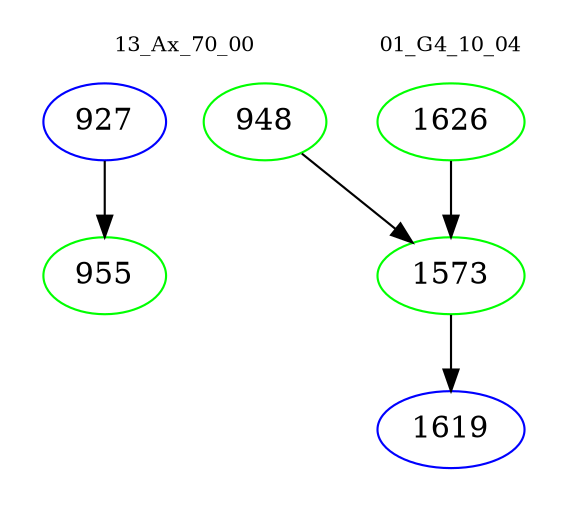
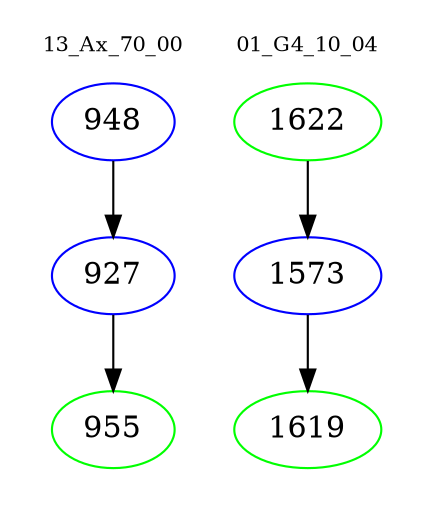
  digraph {
    node [color=green]
    edge [color=black]
-   n1 [label=948]
+   n1 [color=blue label=948]
    n2 [color=blue label=927]
    n3 [label=955]
-   n4 [label=1626]
-   n5 [label=1573]
-   n6 [color=blue label=1619]
+   n4 [label=1622]
+   n5 [color=blue label=1573]
+   n6 [label=1619]
    subgraph cluster_1 {
      color=white
      fontsize=10
      label="13_Ax_70_00"
      n1
      n2
      n3
    }
    subgraph cluster_2 {
      color=white
      fontsize=10
      label="01_G4_10_04"
      n4
      n5
      n6
    }
-   n1 -> n5
+   n1 -> n2
    n2 -> n3
    n4 -> n5
    n5 -> n6
  }
